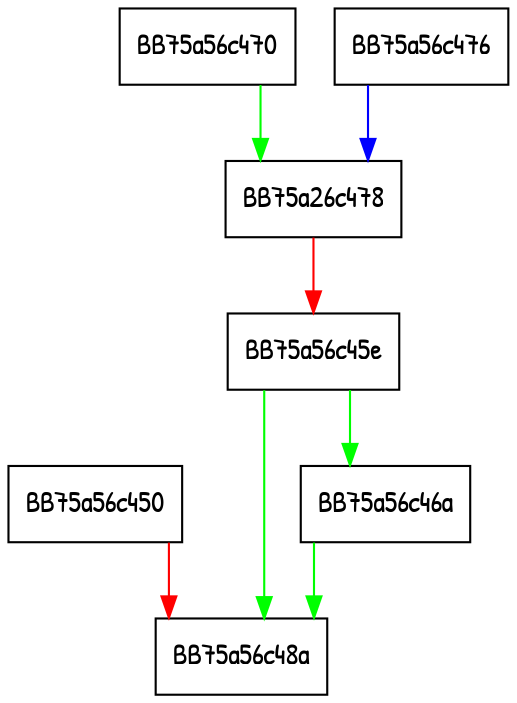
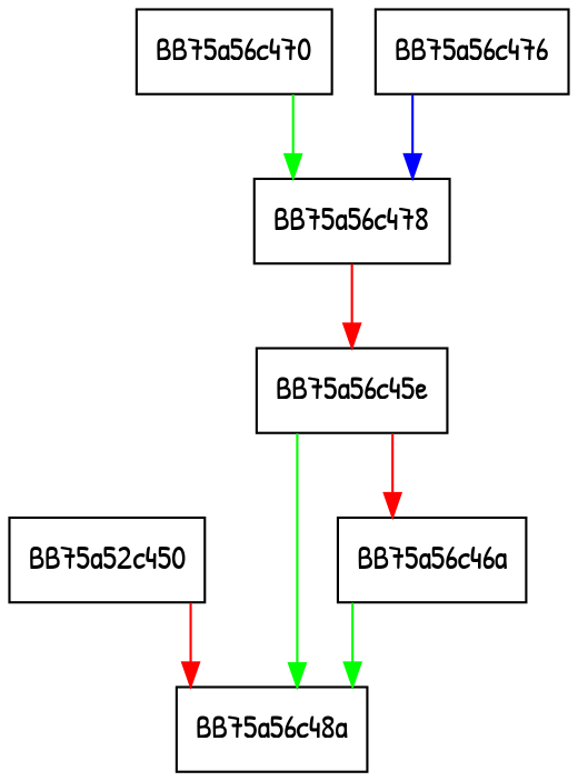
  digraph {
    fontname="Patrick Hand"
    splines=ortho
    node [fontname="Patrick Hand" shape=box]
    edge [color=red fontname="Patrick Hand"]
-   BB75a56c450
+   BB75a56c450 [label=BB75a52c450]
    BB75a56c48a
    BB75a56c45e
    BB75a56c46a
    BB75a56c470
-   BB75a56c478 [label=BB75a26c478]
+   BB75a56c478
    BB75a56c476
    BB75a56c450 -> BB75a56c48a
    BB75a56c45e -> BB75a56c48a [color=green]
-   BB75a56c45e -> BB75a56c46a [color=green]
+   BB75a56c45e -> BB75a56c46a
    BB75a56c46a -> BB75a56c48a [color=green]
    BB75a56c470 -> BB75a56c478 [color=green]
    BB75a56c478 -> BB75a56c45e
    BB75a56c476 -> BB75a56c478 [color=blue]
  }
